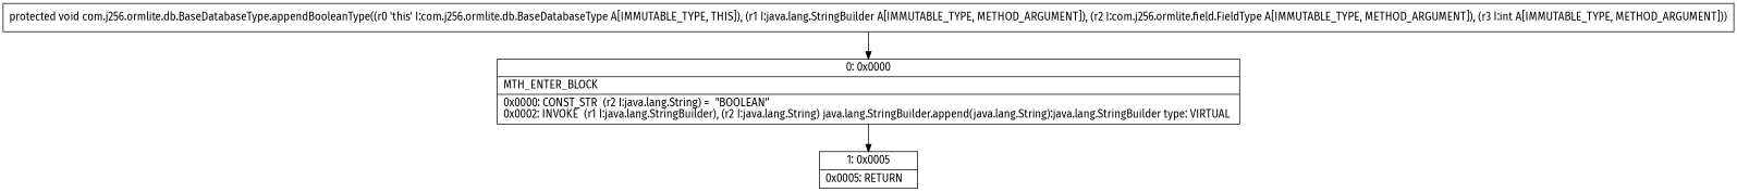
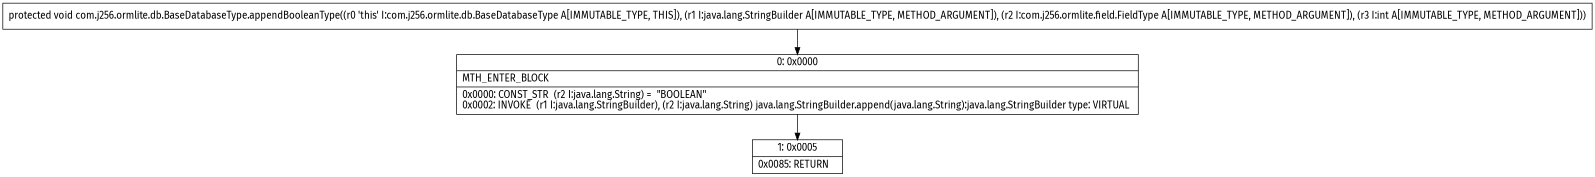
  digraph {
    fontname="Fira Sans"
    node [shape=record fontname="Fira Sans"]
    edge [fontname="Fira Sans"]
    n1 [label="{0\:\ 0x0000|MTH_ENTER_BLOCK\l|0x0000: CONST_STR  (r2 I:java.lang.String) =  \"BOOLEAN\" \l0x0002: INVOKE  (r1 I:java.lang.StringBuilder), (r2 I:java.lang.String) java.lang.StringBuilder.append(java.lang.String):java.lang.StringBuilder type: VIRTUAL \l}"]
-   n2 [label="{1\:\ 0x0005|0x0005: RETURN   \l}"]
+   n2 [label="{1\:\ 0x0005|0x0085: RETURN   \l}"]
    n3 [label="{protected void com.j256.ormlite.db.BaseDatabaseType.appendBooleanType((r0 'this' I:com.j256.ormlite.db.BaseDatabaseType A[IMMUTABLE_TYPE, THIS]), (r1 I:java.lang.StringBuilder A[IMMUTABLE_TYPE, METHOD_ARGUMENT]), (r2 I:com.j256.ormlite.field.FieldType A[IMMUTABLE_TYPE, METHOD_ARGUMENT]), (r3 I:int A[IMMUTABLE_TYPE, METHOD_ARGUMENT])) }"]
    n1 -> n2
    n3 -> n1
  }
